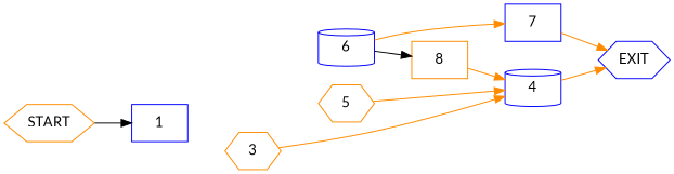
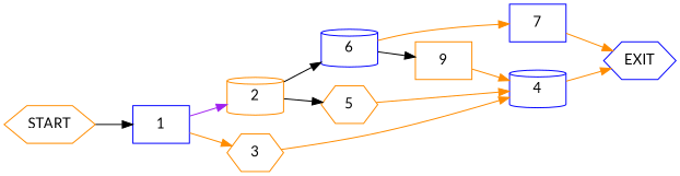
  digraph {
    fontname=Lato
    rankdir=LR
    node [color=darkorange fontname=Lato shape=hexagon]
    edge [color=darkorange fontname=Lato]
    n1 [label=START]
    1 [color=blue shape=box]
+   2 [shape=cylinder]
    3
    n5 [color=blue label=EXIT]
    5
    6 [color=blue shape=cylinder]
    4 [color=blue shape=cylinder]
    7 [color=blue shape=box]
-   8 [shape=box]
+   8 [shape=box label=9]
    n1 -> 1 [color=black]
+   1 -> 2 [color=purple]
+   1 -> 3
+   2 -> 5 [color=black]
+   2 -> 6 [color=black]
    3 -> 4
    5 -> 4
    6 -> 7
    6 -> 8 [color=black]
    4 -> n5
    7 -> n5
    8 -> 4
  }
